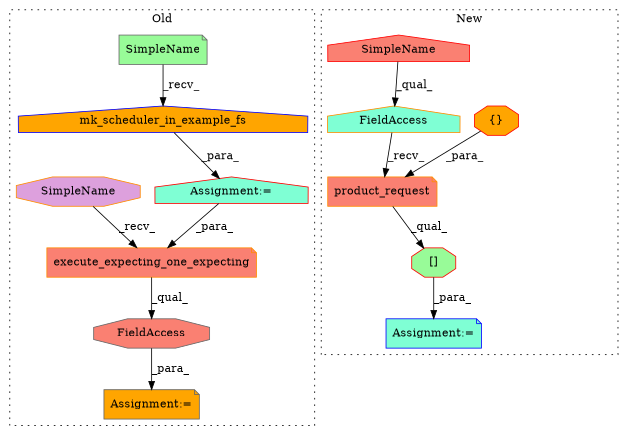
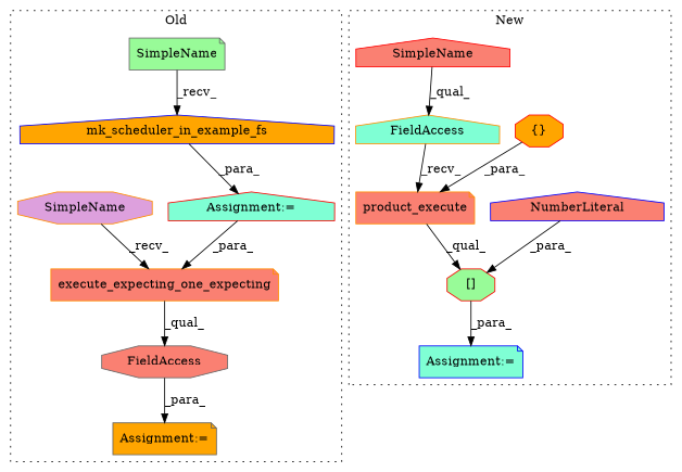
  digraph {
    node [a=32 color=red fillcolor=salmon l=1 s=14036 shape=house style=filled]
    n1 [color=blue fillcolor=orange l="32,2" label=mk_scheduler_in_example_fs s="13825,13892"]
    n2 [a=7 fillcolor=aquamarine label="Assignment:=" s=13819]
    n3 [a=7 color=gray40 fillcolor=orange label="Assignment:=" s=14035 shape=note]
    n4 [color=darkorange l="29,1" label=execute_expecting_one_expecting s="14041,14116" shape=note]
    n5 [a=22 color=gray40 l=87 label=FieldAccess shape=octagon]
    n6 [a=42 color=gray40 fillcolor=palegreen l=4 label=SimpleName s=13820 shape=note]
    n7 [a=42 color=darkorange fillcolor=plum l=4 label=SimpleName shape=octagon]
-   n8 [color=darkorange l="16,1" label=product_request s="13021,13084" shape=note]
+   n8 [color=darkorange l="16,1" label=product_execute s="13021,13084" shape=note]
    n9 [a=4 fillcolor=orange l="1,1" label="{}" s="13075,13083" shape=octagon]
    n10 [a=22 color=darkorange fillcolor=aquamarine l=14 label=FieldAccess s=13006]
    n11 [a=2 fillcolor=palegreen l="80,1" label="[]" s="13006,13087" shape=octagon]
+   n12 [a=34 color=blue label=NumberLiteral s=13086]
    n13 [a=7 color=blue fillcolor=aquamarine label="Assignment:=" s=13005 shape=note]
    n14 [a=42 l=4 label=SimpleName s=13006]
    subgraph cluster_1 {
      label=Old
      style=dotted
      n1
      n2
      n3
      n4
      n5
      n6
      n7
    }
    subgraph cluster_2 {
      label=New
      style=dotted
      n8
      n9
      n10
      n11
+     n12
      n13
      n14
    }
    n1 -> n2 [label=_para_]
    n2 -> n4 [label=_para_]
    n4 -> n5 [label=_qual_]
    n5 -> n3 [label=_para_]
    n6 -> n1 [label=_recv_]
    n7 -> n4 [label=_recv_]
    n8 -> n11 [label=_qual_]
    n9 -> n8 [label=_para_]
    n10 -> n8 [label=_recv_]
    n11 -> n13 [label=_para_]
+   n12 -> n11 [label=_para_]
    n14 -> n10 [label=_qual_]
  }
